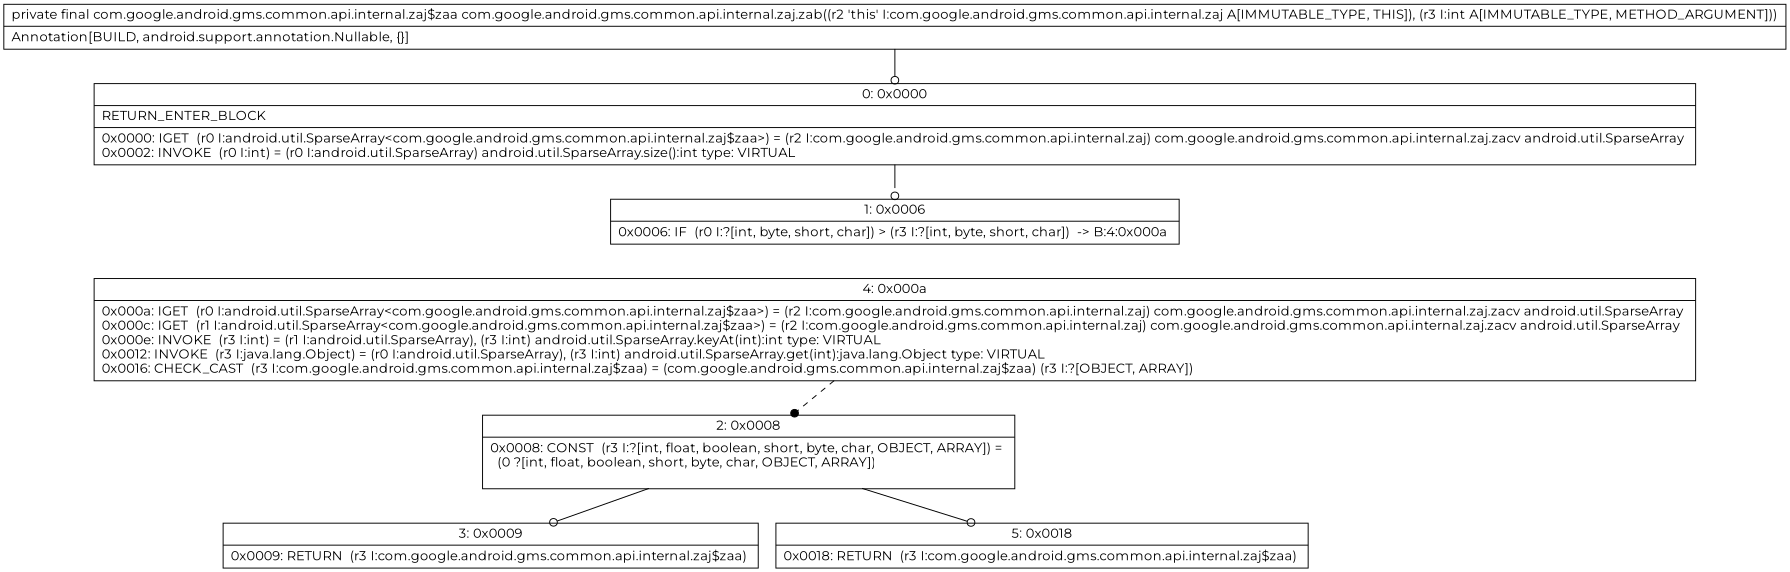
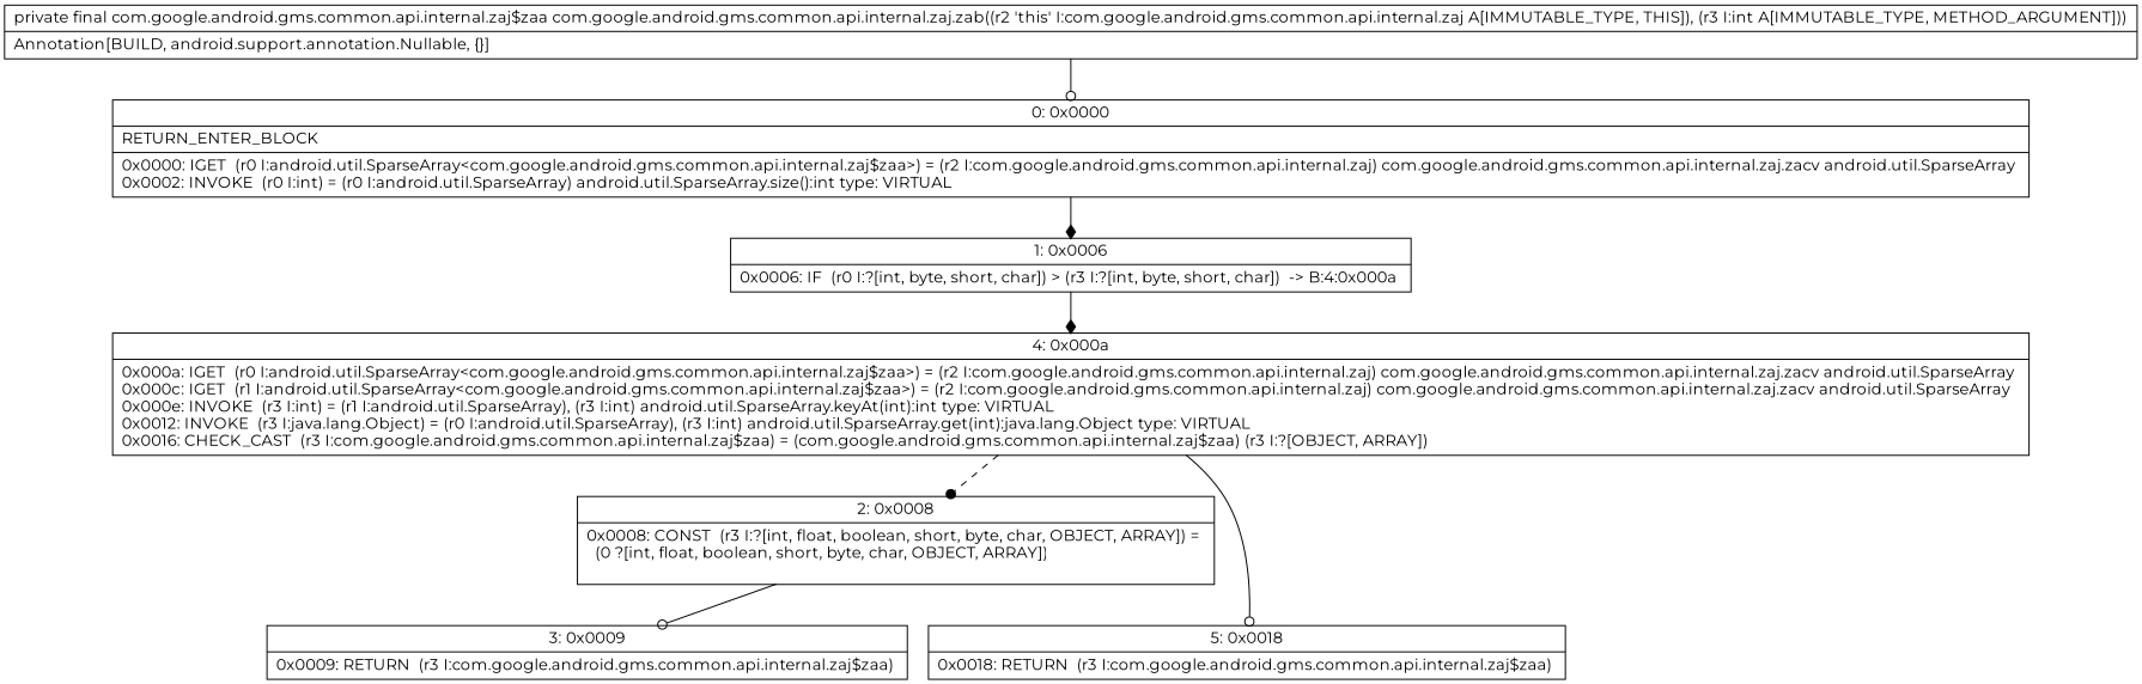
  digraph {
    fontname=Montserrat
    node [fontname=Montserrat shape=record]
    edge [arrowhead=odot fontname=Montserrat]
    n1 [label="{0\:\ 0x0000|RETURN_ENTER_BLOCK\l|0x0000: IGET  (r0 I:android.util.SparseArray\<com.google.android.gms.common.api.internal.zaj$zaa\>) = (r2 I:com.google.android.gms.common.api.internal.zaj) com.google.android.gms.common.api.internal.zaj.zacv android.util.SparseArray \l0x0002: INVOKE  (r0 I:int) = (r0 I:android.util.SparseArray) android.util.SparseArray.size():int type: VIRTUAL \l}"]
    n2 [label="{1\:\ 0x0006|0x0006: IF  (r0 I:?[int, byte, short, char]) \> (r3 I:?[int, byte, short, char])  \-\> B:4:0x000a \l}"]
    n3 [label="{4\:\ 0x000a|0x000a: IGET  (r0 I:android.util.SparseArray\<com.google.android.gms.common.api.internal.zaj$zaa\>) = (r2 I:com.google.android.gms.common.api.internal.zaj) com.google.android.gms.common.api.internal.zaj.zacv android.util.SparseArray \l0x000c: IGET  (r1 I:android.util.SparseArray\<com.google.android.gms.common.api.internal.zaj$zaa\>) = (r2 I:com.google.android.gms.common.api.internal.zaj) com.google.android.gms.common.api.internal.zaj.zacv android.util.SparseArray \l0x000e: INVOKE  (r3 I:int) = (r1 I:android.util.SparseArray), (r3 I:int) android.util.SparseArray.keyAt(int):int type: VIRTUAL \l0x0012: INVOKE  (r3 I:java.lang.Object) = (r0 I:android.util.SparseArray), (r3 I:int) android.util.SparseArray.get(int):java.lang.Object type: VIRTUAL \l0x0016: CHECK_CAST  (r3 I:com.google.android.gms.common.api.internal.zaj$zaa) = (com.google.android.gms.common.api.internal.zaj$zaa) (r3 I:?[OBJECT, ARRAY]) \l}"]
    n4 [label="{2\:\ 0x0008|0x0008: CONST  (r3 I:?[int, float, boolean, short, byte, char, OBJECT, ARRAY]) = \l  (0 ?[int, float, boolean, short, byte, char, OBJECT, ARRAY])\l \l}"]
    n5 [label="{3\:\ 0x0009|0x0009: RETURN  (r3 I:com.google.android.gms.common.api.internal.zaj$zaa) \l}"]
    n6 [label="{5\:\ 0x0018|0x0018: RETURN  (r3 I:com.google.android.gms.common.api.internal.zaj$zaa) \l}"]
    n7 [label="{private final com.google.android.gms.common.api.internal.zaj$zaa com.google.android.gms.common.api.internal.zaj.zab((r2 'this' I:com.google.android.gms.common.api.internal.zaj A[IMMUTABLE_TYPE, THIS]), (r3 I:int A[IMMUTABLE_TYPE, METHOD_ARGUMENT]))  | Annotation[BUILD, android.support.annotation.Nullable, \{\}]\l}"]
-   n1 -> n2
+   n1 -> n2 [arrowhead=diamond]
+   n2 -> n3 [arrowhead=diamond]
    n3 -> n4 [arrowhead=dot style=dashed]
-   n4 -> n6
+   n3 -> n6
    n4 -> n5
    n7 -> n1
  }
